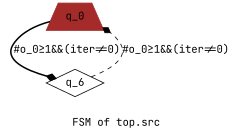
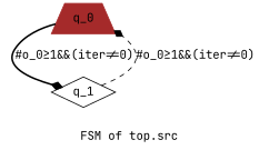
  digraph {
    label="FSM of top.src"
    fontname="JetBrains Mono"
    node [fontname="JetBrains Mono"]
    edge [arrowhead=diamond fontname="JetBrains Mono"]
    n1 [color=brown label=q_0 style=filled shape=trapezium]
-   n2 [label=q_6 color=black shape=diamond]
+   n2 [label=q_1 color=black shape=diamond]
    n1 -> n2 [label="#o_0≥1&&(iter!=0)" style=bold]
    n2 -> n1 [label="#o_0≥1&&(iter!=0)" style=dashed]
  }
